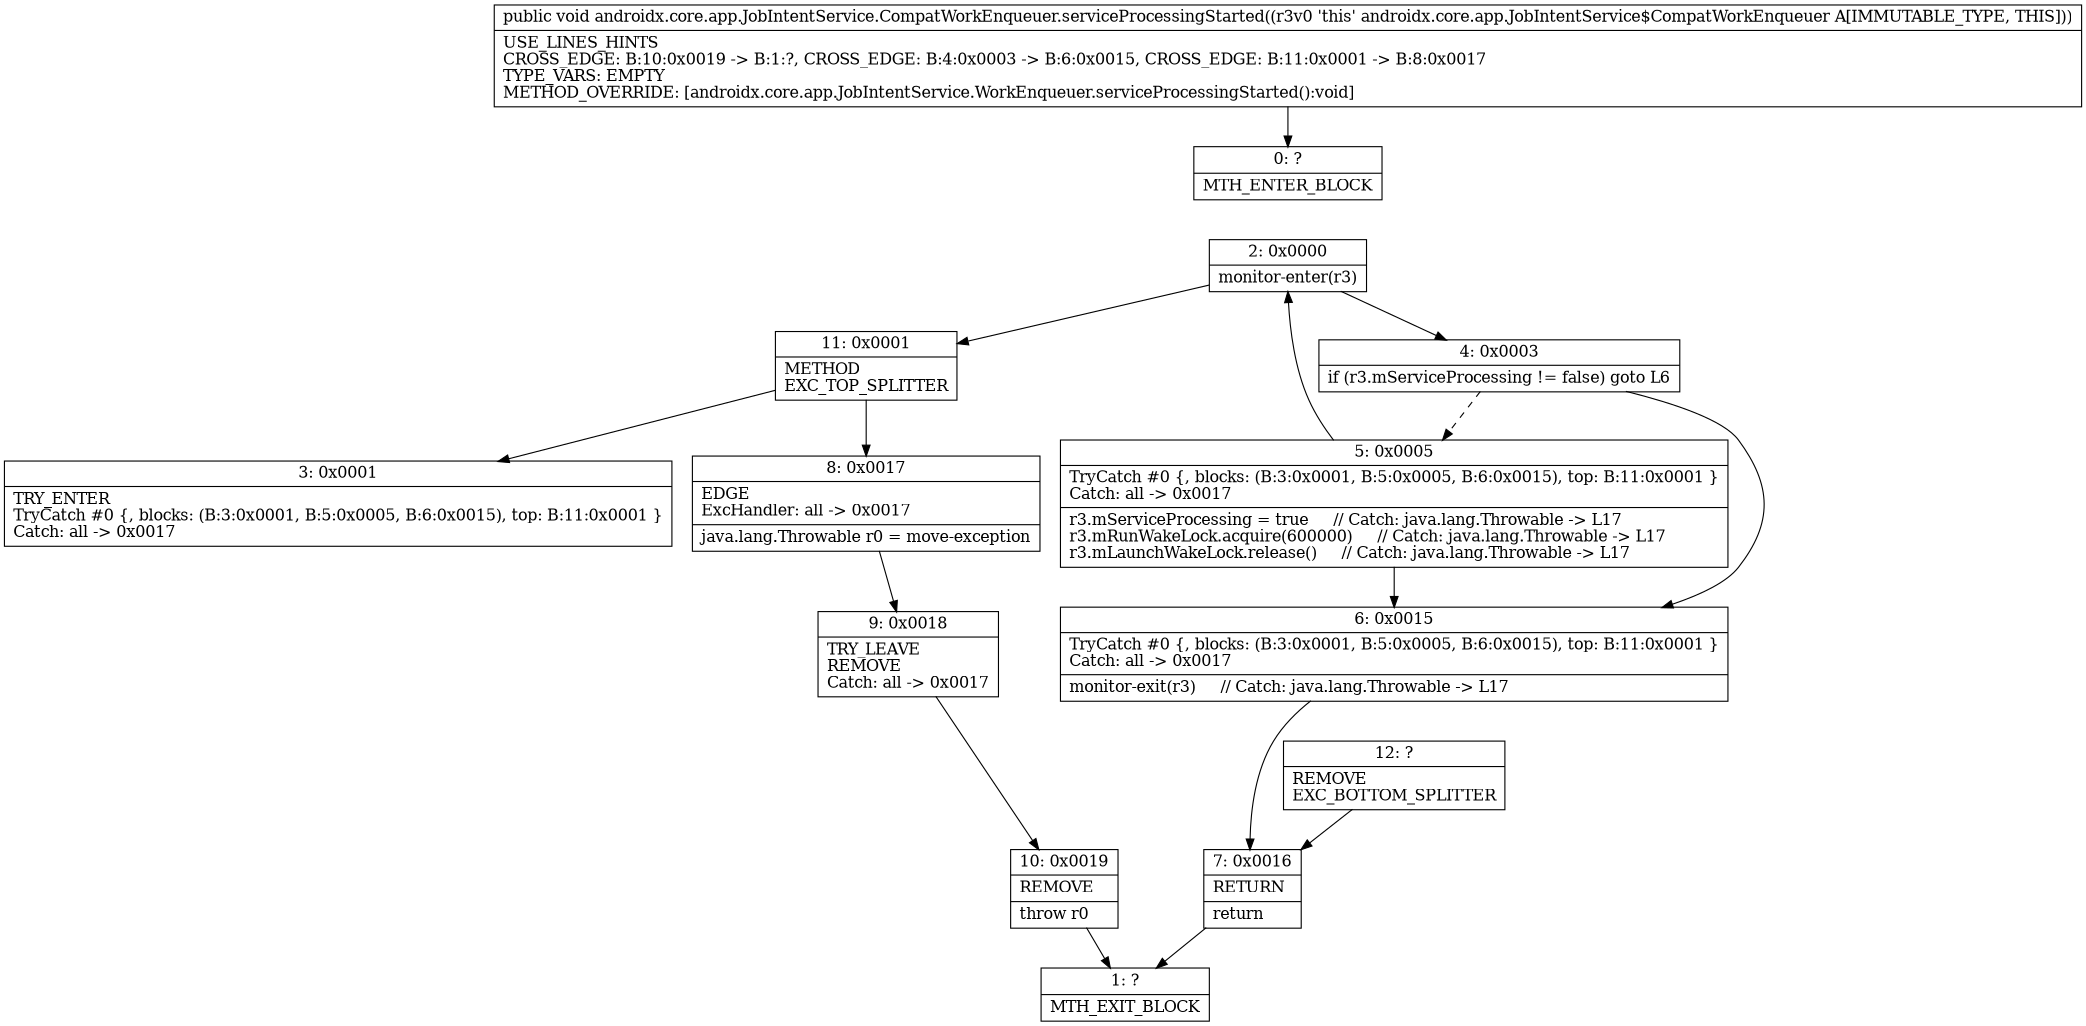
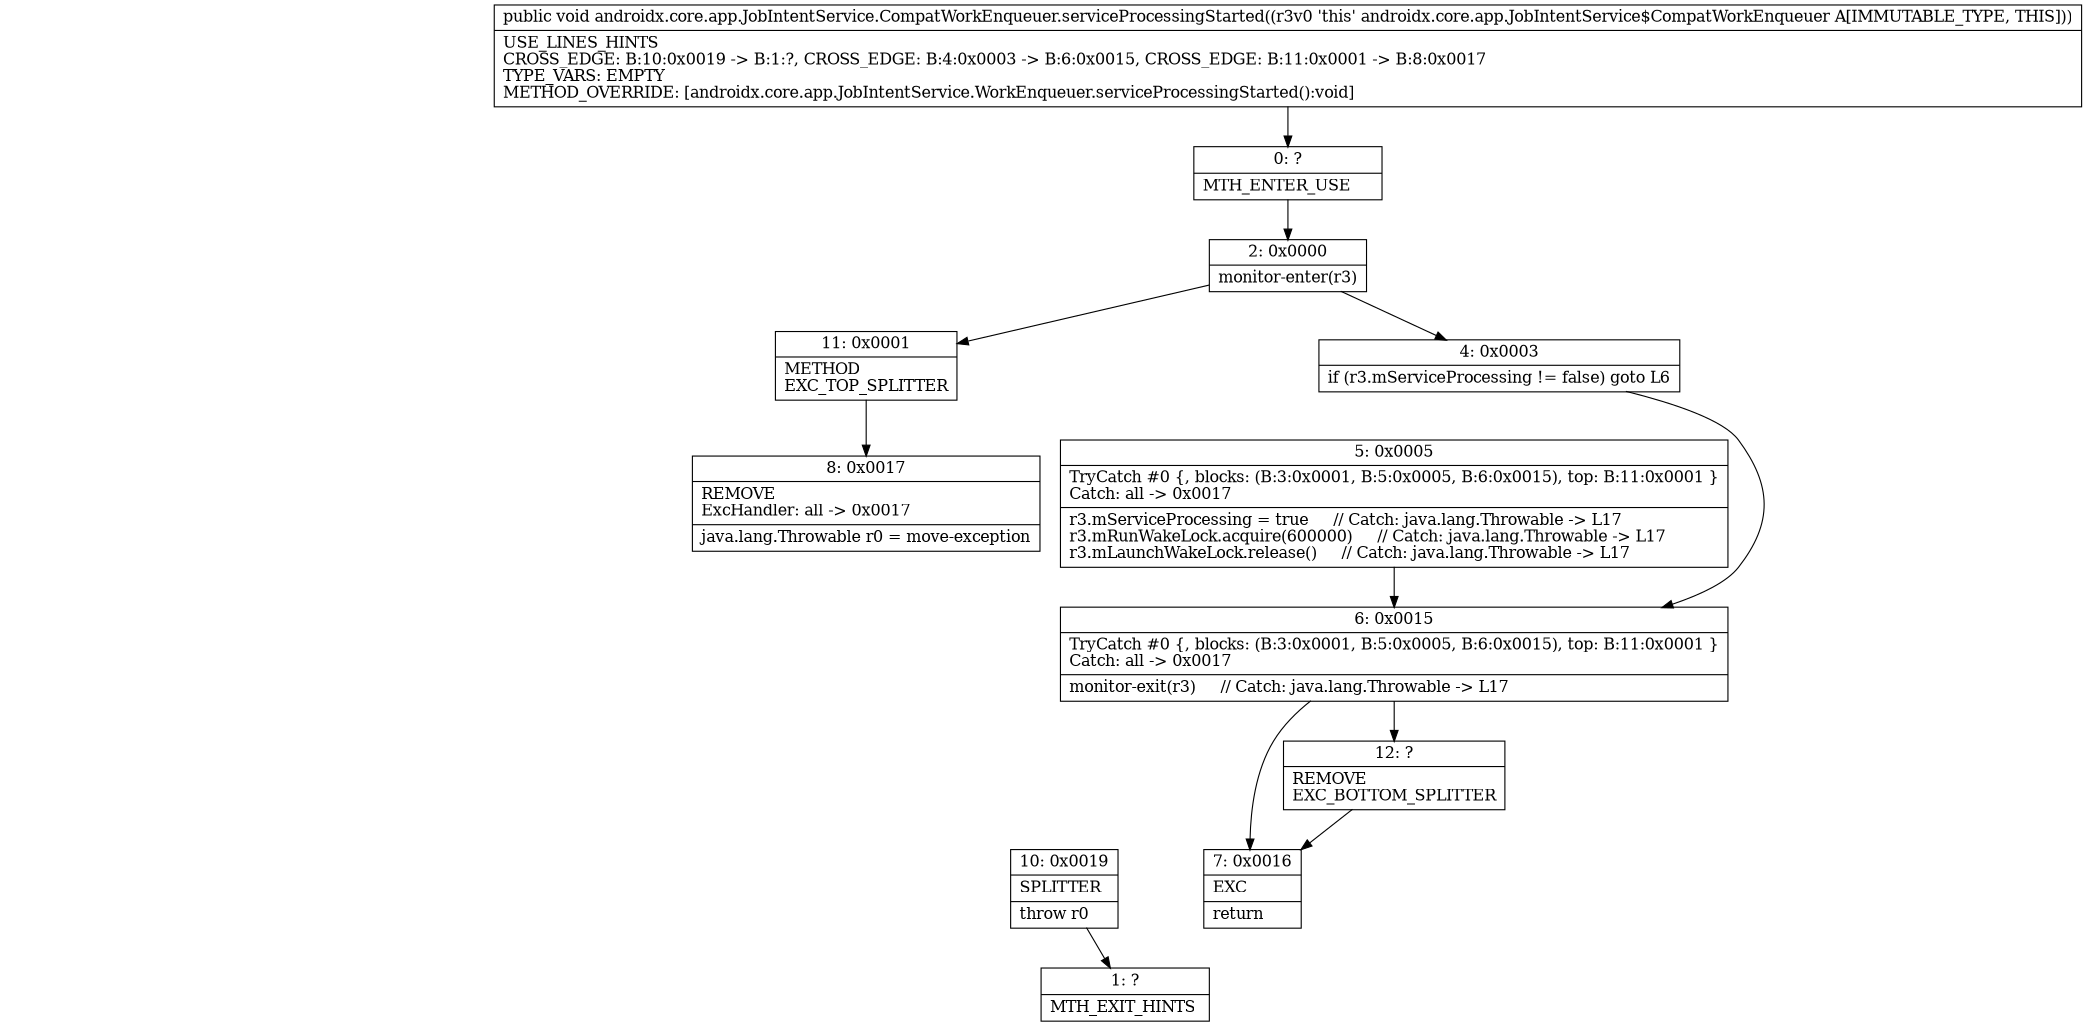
  digraph {
    node [shape=record]
-   n1 [label="{0\:\ ?|MTH_ENTER_BLOCK\l}"]
+   n1 [label="{0\:\ ?|MTH_ENTER_USE\l}"]
    n2 [label="{2\:\ 0x0000|monitor\-enter(r3)\l}"]
    n3 [label="{11\:\ 0x0001|METHOD\lEXC_TOP_SPLITTER\l}"]
    n4 [label="{4\:\ 0x0003|if (r3.mServiceProcessing != false) goto L6\l}"]
-   n5 [label="{3\:\ 0x0001|TRY_ENTER\lTryCatch #0 \{, blocks: (B:3:0x0001, B:5:0x0005, B:6:0x0015), top: B:11:0x0001 \}\lCatch: all \-\> 0x0017\l}"]
-   n6 [label="{8\:\ 0x0017|EDGE\lExcHandler: all \-\> 0x0017\l|java.lang.Throwable r0 = move\-exception\l}"]
-   n7 [label="{9\:\ 0x0018|TRY_LEAVE\lREMOVE\lCatch: all \-\> 0x0017\l}"]
+   n6 [label="{8\:\ 0x0017|REMOVE\lExcHandler: all \-\> 0x0017\l|java.lang.Throwable r0 = move\-exception\l}"]
    n8 [label="{5\:\ 0x0005|TryCatch #0 \{, blocks: (B:3:0x0001, B:5:0x0005, B:6:0x0015), top: B:11:0x0001 \}\lCatch: all \-\> 0x0017\l|r3.mServiceProcessing = true     \/\/ Catch: java.lang.Throwable \-\> L17\lr3.mRunWakeLock.acquire(600000)     \/\/ Catch: java.lang.Throwable \-\> L17\lr3.mLaunchWakeLock.release()     \/\/ Catch: java.lang.Throwable \-\> L17\l}"]
    n9 [label="{6\:\ 0x0015|TryCatch #0 \{, blocks: (B:3:0x0001, B:5:0x0005, B:6:0x0015), top: B:11:0x0001 \}\lCatch: all \-\> 0x0017\l|monitor\-exit(r3)     \/\/ Catch: java.lang.Throwable \-\> L17\l}"]
-   n10 [label="{7\:\ 0x0016|RETURN\l|return\l}"]
+   n10 [label="{7\:\ 0x0016|EXC\l|return\l}"]
    n11 [label="{12\:\ ?|REMOVE\lEXC_BOTTOM_SPLITTER\l}"]
-   n12 [label="{1\:\ ?|MTH_EXIT_BLOCK\l}"]
-   n13 [label="{10\:\ 0x0019|REMOVE\l|throw r0\l}"]
+   n12 [label="{1\:\ ?|MTH_EXIT_HINTS\l}"]
+   n13 [label="{10\:\ 0x0019|SPLITTER\l|throw r0\l}"]
    n14 [label="{public void androidx.core.app.JobIntentService.CompatWorkEnqueuer.serviceProcessingStarted((r3v0 'this' androidx.core.app.JobIntentService$CompatWorkEnqueuer A[IMMUTABLE_TYPE, THIS]))  | USE_LINES_HINTS\lCROSS_EDGE: B:10:0x0019 \-\> B:1:?, CROSS_EDGE: B:4:0x0003 \-\> B:6:0x0015, CROSS_EDGE: B:11:0x0001 \-\> B:8:0x0017\lTYPE_VARS: EMPTY\lMETHOD_OVERRIDE: [androidx.core.app.JobIntentService.WorkEnqueuer.serviceProcessingStarted():void]\l}"]
-   n8 -> n2
+   n1 -> n2
    n2 -> n3
    n2 -> n4
-   n3 -> n5
    n3 -> n6
-   n4 -> n8 [style=dashed]
    n4 -> n9
-   n6 -> n7
-   n7 -> n13
    n8 -> n9
    n9 -> n10
-   n10 -> n12
+   n9 -> n11
    n11 -> n10
    n13 -> n12
    n14 -> n1
  }
